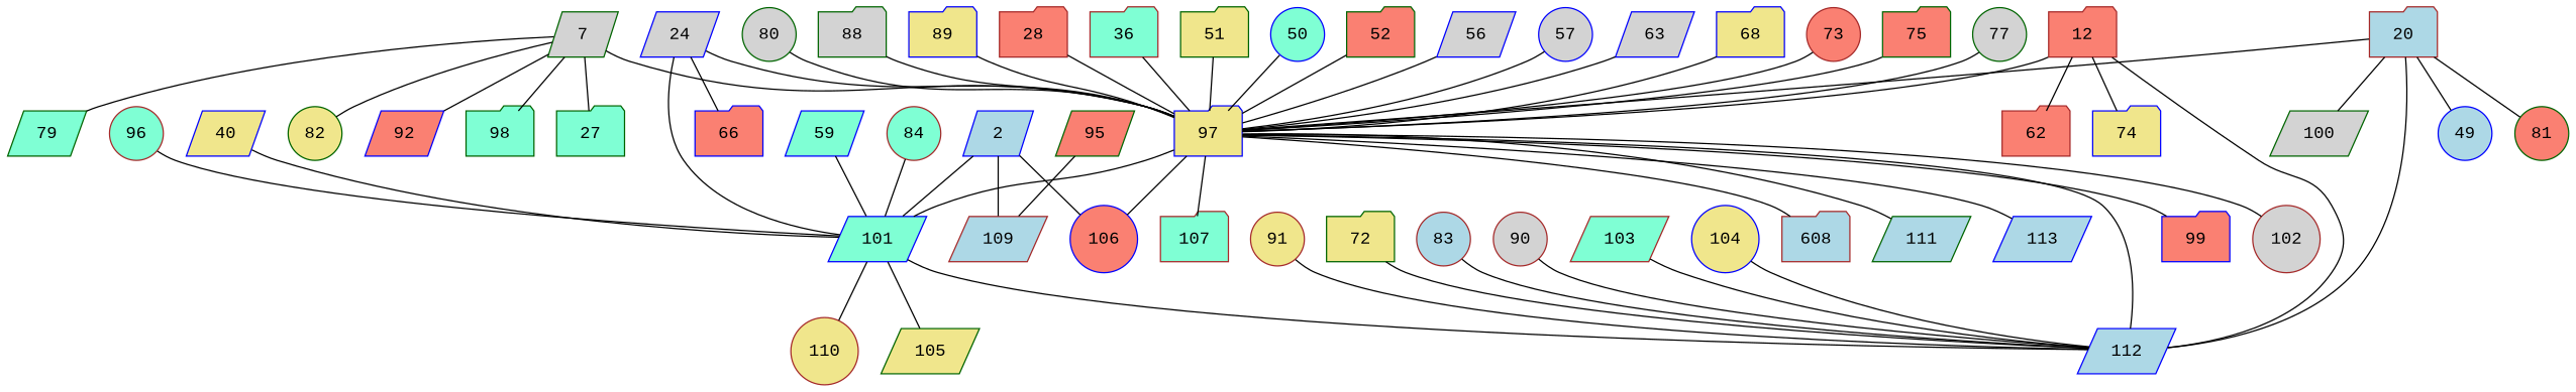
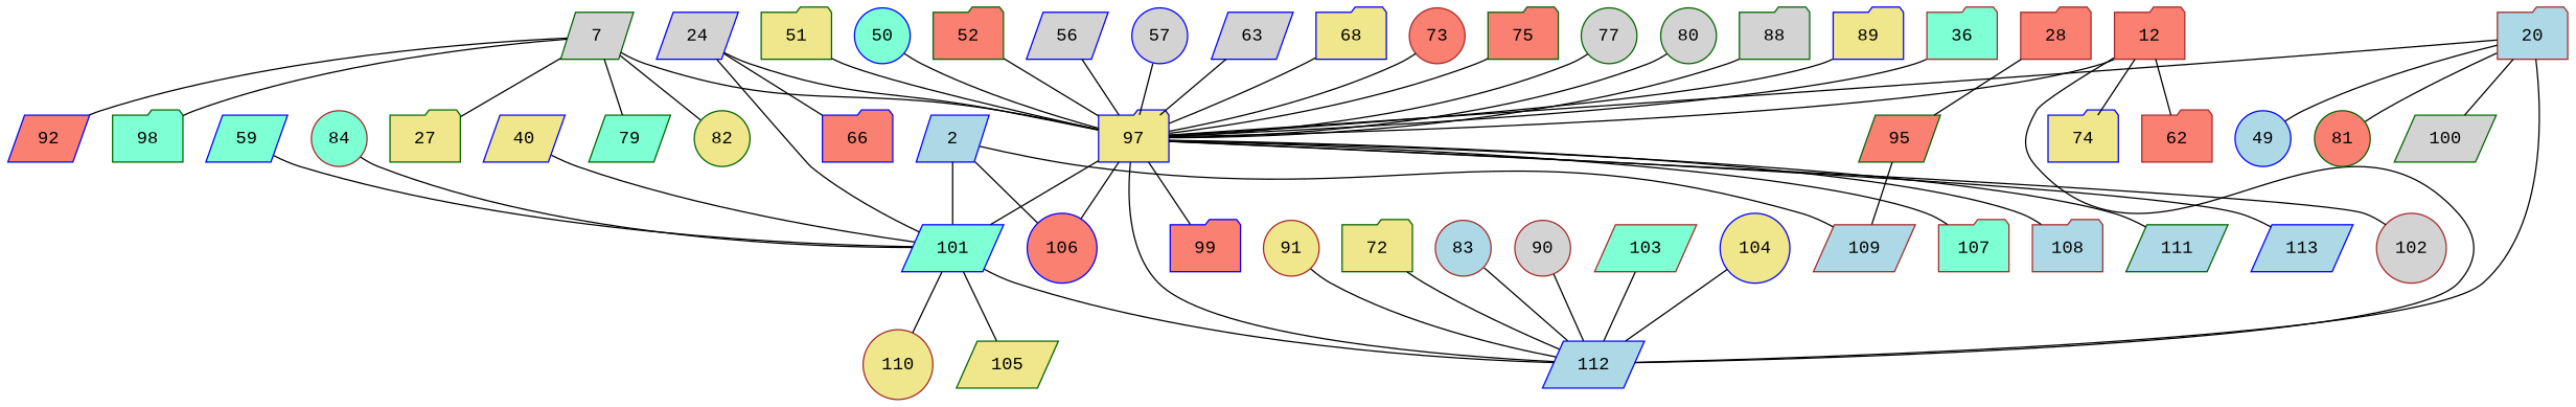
  graph {
    fontname="Liberation Mono"
    node [color=blue fillcolor=khaki fontname="Liberation Mono" shape=folder style=filled]
    edge [fontname="Liberation Mono"]
    2 [fillcolor=lightblue shape=parallelogram super="+1"]
    101 [fillcolor=aquamarine shape=parallelogram super="+29+53+4+55+30"]
    106 [fillcolor=salmon shape=circle super="+94"]
    109 [color=brown fillcolor=lightblue shape=parallelogram]
    112 [fillcolor=lightblue shape=parallelogram super="+37+86+44+58+60"]
    105 [color=darkgreen shape=parallelogram]
    110 [color=brown shape=circle super="+43"]
    7 [color=darkgreen fillcolor=lightgrey shape=parallelogram super="+6"]
-   27 [color=darkgreen fillcolor=aquamarine]
+   27 [color=darkgreen]
    79 [color=darkgreen fillcolor=aquamarine shape=parallelogram]
    82 [color=darkgreen shape=circle]
    92 [fillcolor=salmon shape=parallelogram]
    97 [super="+25+46+47+67+93+26"]
    98 [color=darkgreen fillcolor=aquamarine]
    99 [fillcolor=salmon]
    102 [color=brown fillcolor=lightgrey shape=circle]
    107 [color=brown fillcolor=aquamarine]
-   108 [color=brown fillcolor=lightblue label=608]
+   108 [color=brown fillcolor=lightblue]
    111 [color=darkgreen fillcolor=lightblue shape=parallelogram]
    113 [fillcolor=lightblue shape=parallelogram super="+76"]
    12 [color=brown fillcolor=salmon super="+11"]
    62 [color=brown fillcolor=salmon]
    74
    20 [color=brown fillcolor=lightblue super="+17"]
    49 [fillcolor=lightblue shape=circle]
    81 [color=darkgreen fillcolor=salmon shape=circle super="+78"]
    100 [color=darkgreen fillcolor=lightgrey shape=parallelogram]
    24 [fillcolor=lightgrey shape=parallelogram super="+21"]
    66 [fillcolor=salmon]
    28 [color=brown fillcolor=salmon]
    36 [color=brown fillcolor=aquamarine]
    40 [shape=parallelogram]
    n33 [color=darkgreen label=51]
    50 [fillcolor=aquamarine shape=circle]
    52 [color=darkgreen fillcolor=salmon]
    56 [fillcolor=lightgrey shape=parallelogram]
    57 [fillcolor=lightgrey shape=circle super="+45"]
    59 [fillcolor=aquamarine shape=parallelogram]
    63 [fillcolor=lightgrey shape=parallelogram]
    68 [super="+65"]
    n41 [color=brown label=91 shape=circle]
    72 [color=darkgreen]
    73 [color=brown fillcolor=salmon shape=circle]
    75 [color=darkgreen fillcolor=salmon]
    77 [color=darkgreen fillcolor=lightgrey shape=circle]
    80 [color=darkgreen fillcolor=lightgrey shape=circle]
    83 [color=brown fillcolor=lightblue shape=circle super="+38"]
    84 [color=brown fillcolor=aquamarine shape=circle]
    88 [color=darkgreen fillcolor=lightgrey]
    89 [super="+85"]
    90 [color=brown fillcolor=lightgrey shape=circle]
    95 [color=darkgreen fillcolor=salmon shape=parallelogram]
-   96 [color=brown fillcolor=aquamarine shape=circle]
    103 [color=brown fillcolor=aquamarine shape=parallelogram super="+61"]
    104 [shape=circle]
    2 -- 101 [weight=6]
    2 -- 106
    2 -- 109
    101 -- 112 [weight=2]
    101 -- 105
    101 -- 110
    7 -- 27
    7 -- 79
    7 -- 82
    7 -- 92
    7 -- 97 [weight=8]
    7 -- 98
    97 -- 101 [weight=4]
    97 -- 106 [weight=2]
    97 -- 112 [weight=3]
    97 -- 99
    97 -- 102
    97 -- 107
    97 -- 108
    97 -- 111
    97 -- 113
    12 -- 112
    12 -- 97 [weight=7]
    12 -- 62
    12 -- 74
    20 -- 112 [weight=6]
    20 -- 97
    20 -- 49
    20 -- 81
    20 -- 100
    24 -- 101
    24 -- 97 [weight=6]
    24 -- 66
-   28 -- 97
+   28 -- 95
    36 -- 97
    40 -- 101
    n33 -- 97
    50 -- 97
    52 -- 97
    56 -- 97
    57 -- 97
    59 -- 101
    63 -- 97
    68 -- 97
    n41 -- 112
    72 -- 112
    73 -- 97
    75 -- 97
    77 -- 97
    80 -- 97
    83 -- 112
    84 -- 101
    88 -- 97
    89 -- 97
    90 -- 112
    95 -- 109
-   96 -- 101
    103 -- 112
    104 -- 112
  }
